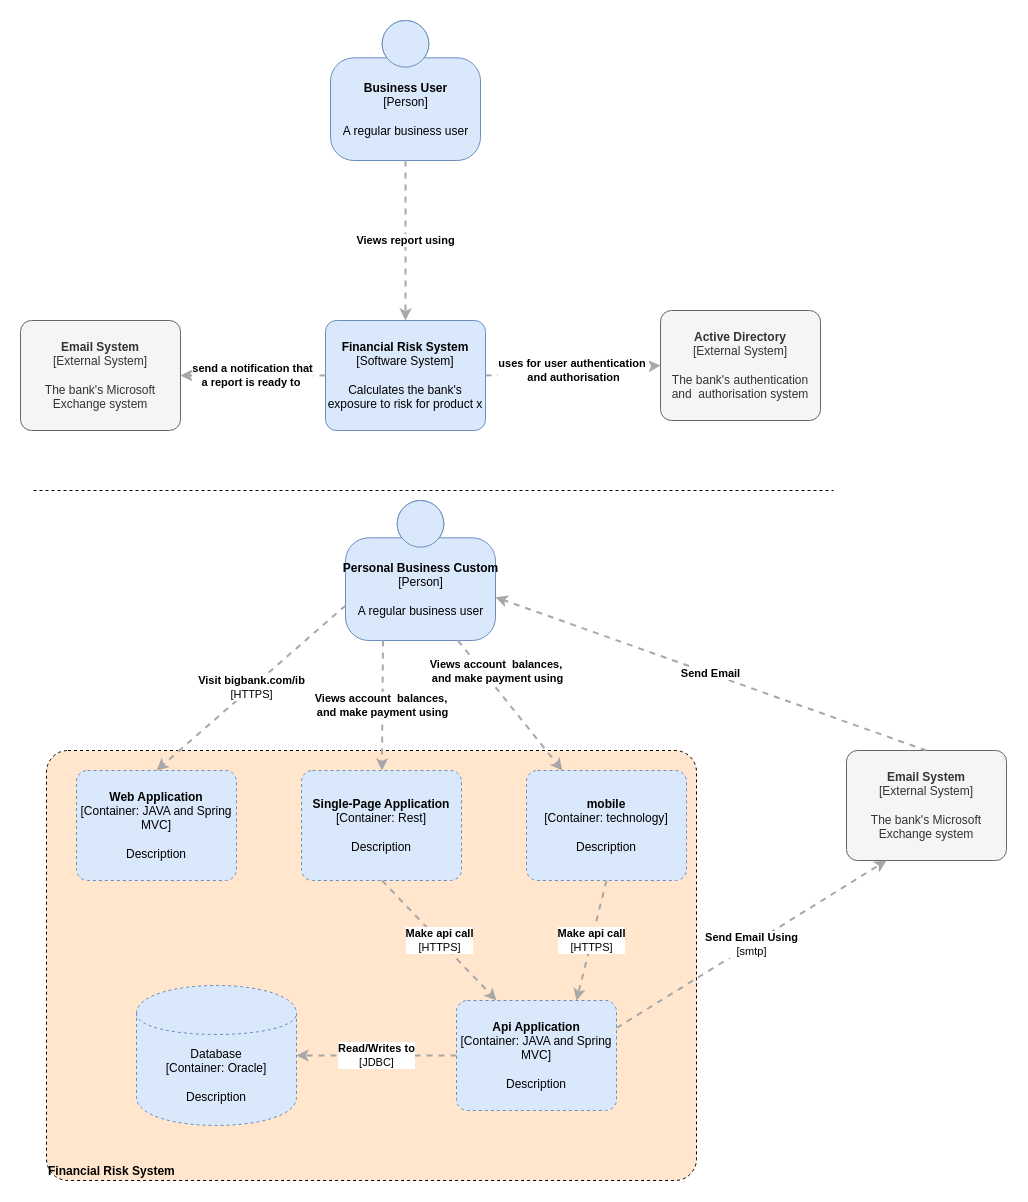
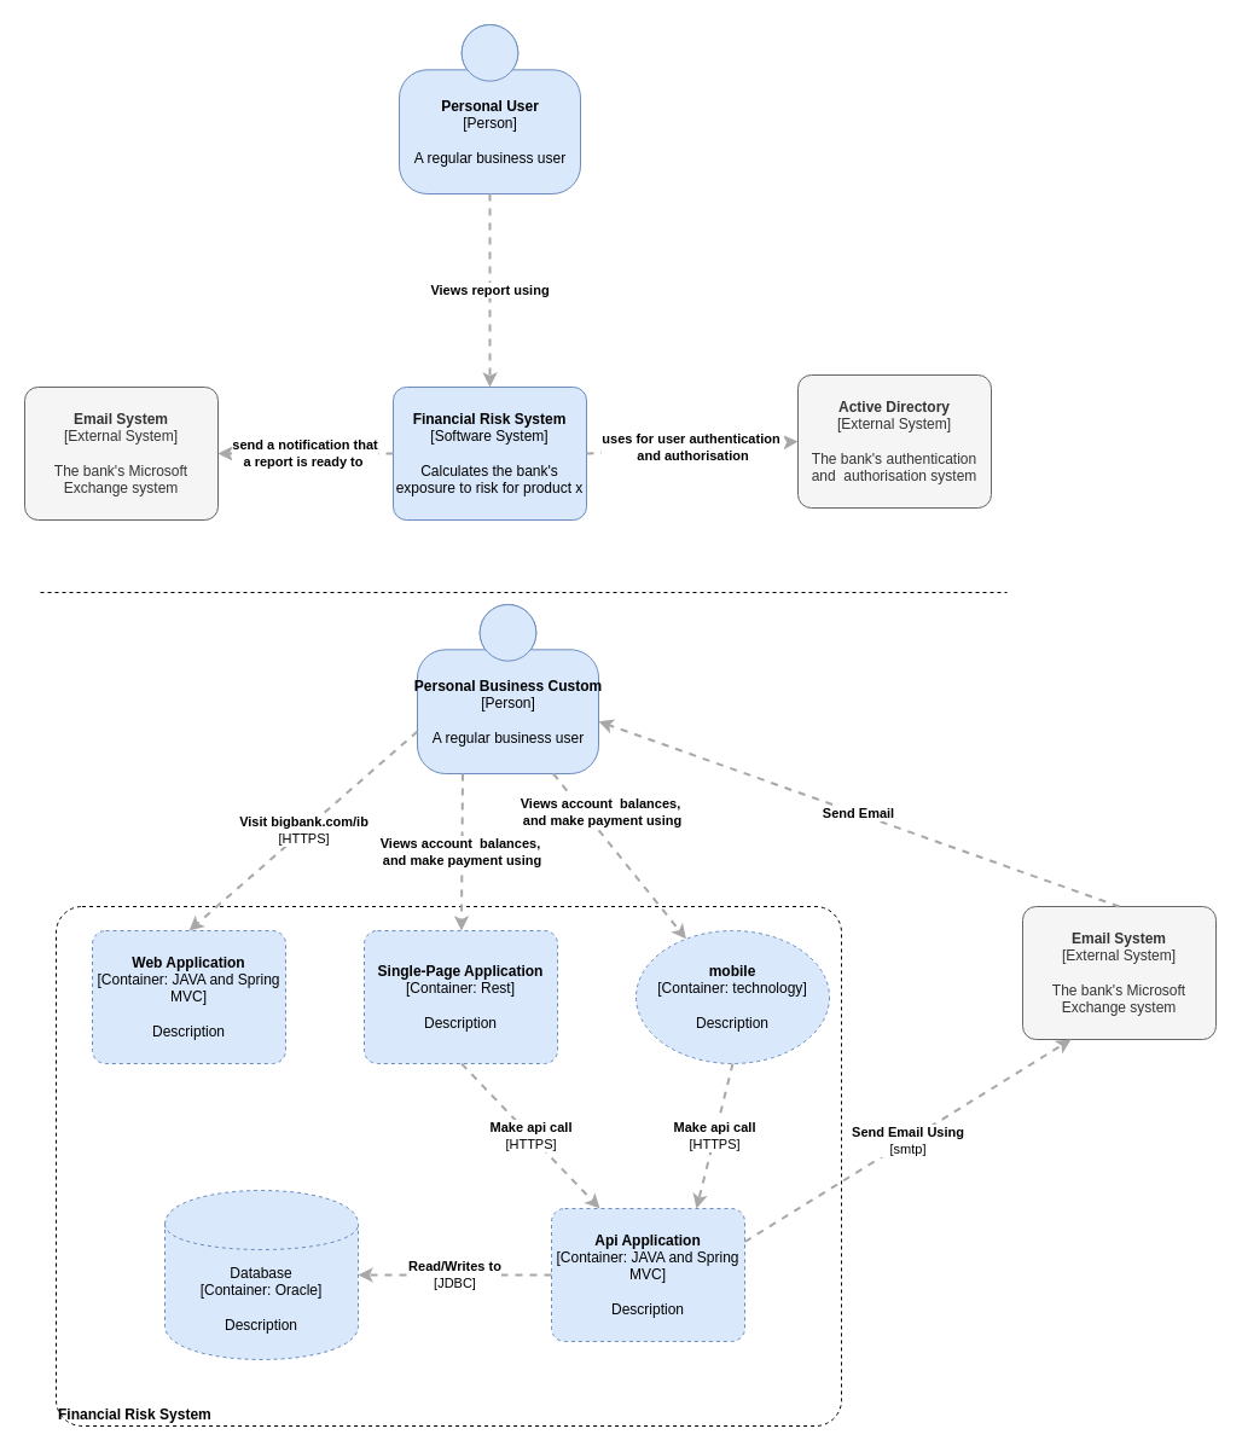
  <mxCell id="0" />
  <mxCell id="1" parent="0" />
- <mxCell id="2" value="&lt;b&gt;Business User&lt;/b&gt;&lt;br&gt;&lt;div&gt;[Person]&lt;/div&gt;&lt;br&gt;&lt;div&gt;A regular business user&lt;/div&gt;" style="html=1;dashed=0;whitespace=wrap;fillColor=#DAE8FC;strokeColor=#6C8EBF;shape=mxgraph.c4.person;align=center;points=[[0.5,0,0],[1,0.5,0],[1,0.75,0],[0.75,1,0],[0.5,1,0],[0.25,1,0],[0,0.75,0],[0,0.5,0]];" parent="1" vertex="1"><mxGeometry x="330" width="150" height="140" as="geometry" y="20" /></mxCell>
+ <mxCell id="2" value="&lt;b&gt;Personal User&lt;/b&gt;&lt;br&gt;&lt;div&gt;[Person]&lt;/div&gt;&lt;br&gt;&lt;div&gt;A regular business user&lt;/div&gt;" style="html=1;dashed=0;whitespace=wrap;fillColor=#DAE8FC;strokeColor=#6C8EBF;shape=mxgraph.c4.person;align=center;points=[[0.5,0,0],[1,0.5,0],[1,0.75,0],[0.75,1,0],[0.5,1,0],[0.25,1,0],[0,0.75,0],[0,0.5,0]];" parent="1" vertex="1"><mxGeometry x="330" width="150" height="140" as="geometry" y="20" /></mxCell>
  <mxCell id="3" value="&lt;b&gt;Financial Risk System&lt;/b&gt;&lt;br&gt;&lt;div&gt;[Software System]&lt;/div&gt;&lt;br&gt;&lt;div&gt;Calculates the bank's exposure to risk for product x&lt;/div&gt;" style="rounded=1;whiteSpace=wrap;html=1;labelBackgroundColor=none;fillColor=#dae8fc;fontColor=#000000;align=center;arcSize=10;strokeColor=#6c8ebf;points=[[0.25,0,0],[0.5,0,0],[0.75,0,0],[1,0.25,0],[1,0.5,0],[1,0.75,0],[0.75,1,0],[0.5,1,0],[0.25,1,0],[0,0.75,0],[0,0.5,0],[0,0.25,0]];" parent="1" vertex="1"><mxGeometry x="325" y="320" width="160" height="110.0" as="geometry" /></mxCell>
  <mxCell id="4" value="&lt;div style=&quot;text-align: left&quot;&gt;&lt;div style=&quot;text-align: center&quot;&gt;&lt;b&gt;Views report using&lt;/b&gt;&lt;/div&gt;&lt;/div&gt;" style="edgeStyle=none;rounded=0;html=1;entryX=0.5;entryY=0;jettySize=auto;orthogonalLoop=1;strokeColor=#A8A8A8;strokeWidth=2;fontColor=#000000;jumpStyle=none;dashed=1;exitX=0.5;exitY=1;exitDx=0;exitDy=0;exitPerimeter=0;entryDx=0;entryDy=0;entryPerimeter=0;" parent="1" source="2" target="3" edge="1"><mxGeometry width="200" relative="1" as="geometry"><mxPoint x="450" y="220" as="sourcePoint" /><mxPoint x="650" y="220" as="targetPoint" /></mxGeometry></mxCell>
  <mxCell id="5" value="&lt;b&gt;Active Directory&lt;/b&gt;&lt;br&gt;&lt;div&gt;[External System]&lt;/div&gt;&lt;br&gt;&lt;div&gt;The bank's authentication and&amp;nbsp; authorisation system&lt;/div&gt;" style="rounded=1;whiteSpace=wrap;html=1;labelBackgroundColor=none;fillColor=#f5f5f5;fontColor=#333333;align=center;arcSize=10;strokeColor=#666666;points=[[0.25,0,0],[0.5,0,0],[0.75,0,0],[1,0.25,0],[1,0.5,0],[1,0.75,0],[0.75,1,0],[0.5,1,0],[0.25,1,0],[0,0.75,0],[0,0.5,0],[0,0.25,0]];" parent="1" vertex="1"><mxGeometry x="660" y="310" width="160" height="110.0" as="geometry" /></mxCell>
  <mxCell id="6" value="&lt;div style=&quot;text-align: left&quot;&gt;&lt;div style=&quot;text-align: center&quot;&gt;&lt;b&gt;uses for user authentication&amp;nbsp;&lt;/b&gt;&lt;/div&gt;&lt;div style=&quot;text-align: center&quot;&gt;&lt;b&gt;and authorisation&lt;/b&gt;&lt;/div&gt;&lt;/div&gt;" style="edgeStyle=none;rounded=0;html=1;entryX=0;entryY=0.5;jettySize=auto;orthogonalLoop=1;strokeColor=#A8A8A8;strokeWidth=2;fontColor=#000000;jumpStyle=none;dashed=1;exitX=1;exitY=0.5;exitDx=0;exitDy=0;exitPerimeter=0;entryDx=0;entryDy=0;entryPerimeter=0;" parent="1" source="3" target="5" edge="1"><mxGeometry width="200" relative="1" as="geometry"><mxPoint x="640" y="160" as="sourcePoint" /><mxPoint x="640" y="320" as="targetPoint" /></mxGeometry></mxCell>
  <mxCell id="7" value="&lt;b&gt;Email System&lt;/b&gt;&lt;br&gt;&lt;div&gt;[External System]&lt;/div&gt;&lt;br&gt;&lt;div&gt;The bank's Microsoft Exchange system&lt;/div&gt;" style="rounded=1;whiteSpace=wrap;html=1;labelBackgroundColor=none;fillColor=#f5f5f5;fontColor=#333333;align=center;arcSize=10;strokeColor=#666666;points=[[0.25,0,0],[0.5,0,0],[0.75,0,0],[1,0.25,0],[1,0.5,0],[1,0.75,0],[0.75,1,0],[0.5,1,0],[0.25,1,0],[0,0.75,0],[0,0.5,0],[0,0.25,0]];" parent="1" vertex="1"><mxGeometry x="20" y="320" width="160" height="110.0" as="geometry" /></mxCell>
  <mxCell id="8" value="&lt;div style=&quot;text-align: left&quot;&gt;&lt;div style=&quot;text-align: center&quot;&gt;&lt;b&gt;send a notification that &lt;br&gt;a report is ready to&amp;nbsp;&lt;/b&gt;&lt;/div&gt;&lt;/div&gt;" style="edgeStyle=none;rounded=0;html=1;jettySize=auto;orthogonalLoop=1;strokeColor=#A8A8A8;strokeWidth=2;fontColor=#000000;jumpStyle=none;dashed=1;exitX=0;exitY=0.5;exitDx=0;exitDy=0;exitPerimeter=0;" parent="1" source="3" target="7" edge="1"><mxGeometry width="200" relative="1" as="geometry"><mxPoint x="180" y="120" as="sourcePoint" /><mxPoint x="185" y="290" as="targetPoint" /></mxGeometry></mxCell>
  <mxCell id="9" value="" style="endArrow=none;dashed=1;html=1;" parent="1" edge="1"><mxGeometry width="50" height="50" relative="1" as="geometry"><mxPoint x="33" y="490" as="sourcePoint" /><mxPoint x="833" y="490" as="targetPoint" /></mxGeometry></mxCell>
  <mxCell id="10" value="&lt;b&gt;Personal Business Custom&lt;/b&gt;&lt;br&gt;&lt;div&gt;[Person]&lt;/div&gt;&lt;br&gt;&lt;div&gt;A regular business user&lt;/div&gt;" style="html=1;dashed=0;whitespace=wrap;fillColor=#DAE8FC;strokeColor=#6C8EBF;shape=mxgraph.c4.person;align=center;points=[[0.5,0,0],[1,0.5,0],[1,0.75,0],[0.75,1,0],[0.5,1,0],[0.25,1,0],[0,0.75,0],[0,0.5,0]];" parent="1" vertex="1"><mxGeometry x="345" y="500" width="150" height="140" as="geometry" /></mxCell>
- <mxCell id="11" value="&lt;div style=&quot;text-align: left&quot;&gt;&lt;b style=&quot;text-align: center&quot;&gt;Financial Risk System&lt;/b&gt;&lt;br&gt;&lt;/div&gt;" style="rounded=1;whiteSpace=wrap;html=1;labelBackgroundColor=none;fillColor=#ffe6cc;fontColor=#000000;align=left;arcSize=5;strokeColor=#000000;verticalAlign=bottom;points=[[0.25,0,0],[0.5,0,0],[0.75,0,0],[1,0.25,0],[1,0.5,0],[1,0.75,0],[0.75,1,0],[0.5,1,0],[0.25,1,0],[0,0.75,0],[0,0.5,0],[0,0.25,0]];dashed=1;" parent="1" vertex="1"><mxGeometry x="46" y="750" width="650" height="430" as="geometry" /></mxCell>
+ <mxCell id="11" value="&lt;div style=&quot;text-align: left&quot;&gt;&lt;b style=&quot;text-align: center&quot;&gt;Financial Risk System&lt;/b&gt;&lt;br&gt;&lt;/div&gt;" style="rounded=1;whiteSpace=wrap;html=1;labelBackgroundColor=none;fillColor=#ffffff;fontColor=#000000;align=left;arcSize=5;strokeColor=#000000;verticalAlign=bottom;points=[[0.25,0,0],[0.5,0,0],[0.75,0,0],[1,0.25,0],[1,0.5,0],[1,0.75,0],[0.75,1,0],[0.5,1,0],[0.25,1,0],[0,0.75,0],[0,0.5,0],[0,0.25,0]];dashed=1;" parent="1" vertex="1"><mxGeometry x="46" y="750" width="650" height="430" as="geometry" /></mxCell>
  <mxCell id="12" value="&lt;div style=&quot;text-align: left&quot;&gt;&lt;div style=&quot;text-align: center&quot;&gt;&lt;b&gt;Views account&amp;nbsp; balances,&amp;nbsp;&lt;/b&gt;&lt;/div&gt;&lt;div style=&quot;text-align: center&quot;&gt;&lt;b&gt;and make payment using&lt;/b&gt;&lt;/div&gt;&lt;/div&gt;" style="edgeStyle=none;rounded=0;html=1;jettySize=auto;orthogonalLoop=1;strokeColor=#A8A8A8;strokeWidth=2;fontColor=#000000;jumpStyle=none;dashed=1;exitX=0.25;exitY=1;exitDx=0;exitDy=0;exitPerimeter=0;" parent="1" source="10" target="14" edge="1"><mxGeometry width="200" relative="1" as="geometry"><mxPoint x="409.5" y="630" as="sourcePoint" /><mxPoint x="405" y="748" as="targetPoint" /></mxGeometry></mxCell>
  <mxCell id="13" value="&lt;b&gt;Web Application&lt;/b&gt;&lt;br&gt;&lt;div&gt;[Container:&amp;nbsp;&lt;span&gt;JAVA and Spring MVC&lt;/span&gt;&lt;span&gt;]&lt;/span&gt;&lt;/div&gt;&lt;br&gt;&lt;div&gt;Description&lt;/div&gt;" style="rounded=1;whiteSpace=wrap;html=1;labelBackgroundColor=none;fillColor=#dae8fc;fontColor=#000000;align=center;arcSize=10;strokeColor=#6c8ebf;points=[[0.25,0,0],[0.5,0,0],[0.75,0,0],[1,0.25,0],[1,0.5,0],[1,0.75,0],[0.75,1,0],[0.5,1,0],[0.25,1,0],[0,0.75,0],[0,0.5,0],[0,0.25,0]];dashed=1;" parent="1" vertex="1"><mxGeometry x="76" y="770" width="160" height="110.0" as="geometry" /></mxCell>
  <mxCell id="14" value="&lt;b&gt;Single-Page Application&lt;/b&gt;&lt;br&gt;&lt;div&gt;[Container: Rest&lt;span&gt;]&lt;/span&gt;&lt;/div&gt;&lt;br&gt;&lt;div&gt;Description&lt;/div&gt;" style="rounded=1;whiteSpace=wrap;html=1;labelBackgroundColor=none;fillColor=#dae8fc;fontColor=#000000;align=center;arcSize=10;strokeColor=#6c8ebf;points=[[0.25,0,0],[0.5,0,0],[0.75,0,0],[1,0.25,0],[1,0.5,0],[1,0.75,0],[0.75,1,0],[0.5,1,0],[0.25,1,0],[0,0.75,0],[0,0.5,0],[0,0.25,0]];dashed=1;" parent="1" vertex="1"><mxGeometry x="301" y="770" width="160" height="110.0" as="geometry" /></mxCell>
- <mxCell id="15" value="&lt;b&gt;mobile&lt;/b&gt;&lt;br&gt;&lt;div&gt;[Container:&amp;nbsp;&lt;span&gt;technology&lt;/span&gt;&lt;span&gt;]&lt;/span&gt;&lt;/div&gt;&lt;br&gt;&lt;div&gt;Description&lt;/div&gt;" style="rounded=1;whiteSpace=wrap;html=1;labelBackgroundColor=none;fillColor=#dae8fc;fontColor=#000000;align=center;arcSize=10;strokeColor=#6c8ebf;points=[[0.25,0,0],[0.5,0,0],[0.75,0,0],[1,0.25,0],[1,0.5,0],[1,0.75,0],[0.75,1,0],[0.5,1,0],[0.25,1,0],[0,0.75,0],[0,0.5,0],[0,0.25,0]];dashed=1;" parent="1" vertex="1"><mxGeometry x="526" y="770" width="160" height="110.0" as="geometry" /></mxCell>
+ <mxCell id="15" value="&lt;b&gt;mobile&lt;/b&gt;&lt;br&gt;&lt;div&gt;[Container:&amp;nbsp;&lt;span&gt;technology&lt;/span&gt;&lt;span&gt;]&lt;/span&gt;&lt;/div&gt;&lt;br&gt;&lt;div&gt;Description&lt;/div&gt;" style="ellipse;whiteSpace=wrap;html=1;labelBackgroundColor=none;fillColor=#dae8fc;fontColor=#000000;align=center;arcSize=10;strokeColor=#6c8ebf;points=[[0.25,0,0],[0.5,0,0],[0.75,0,0],[1,0.25,0],[1,0.5,0],[1,0.75,0],[0.75,1,0],[0.5,1,0],[0.25,1,0],[0,0.75,0],[0,0.5,0],[0,0.25,0]];dashed=1;" parent="1" vertex="1"><mxGeometry x="526" y="770" width="160" height="110.0" as="geometry" /></mxCell>
  <mxCell id="16" value="&lt;b&gt;Api Application&lt;/b&gt;&lt;br&gt;&lt;div&gt;[Container:&amp;nbsp;&lt;span&gt;JAVA and Spring MVC&lt;/span&gt;&lt;span&gt;]&lt;/span&gt;&lt;/div&gt;&lt;br&gt;&lt;div&gt;Description&lt;/div&gt;" style="rounded=1;whiteSpace=wrap;html=1;labelBackgroundColor=none;fillColor=#dae8fc;fontColor=#000000;align=center;arcSize=10;strokeColor=#6c8ebf;points=[[0.25,0,0],[0.5,0,0],[0.75,0,0],[1,0.25,0],[1,0.5,0],[1,0.75,0],[0.75,1,0],[0.5,1,0],[0.25,1,0],[0,0.75,0],[0,0.5,0],[0,0.25,0]];dashed=1;" parent="1" vertex="1"><mxGeometry x="456" y="1000" width="160" height="110.0" as="geometry" /></mxCell>
  <mxCell id="17" value="&lt;span&gt;Database&lt;/span&gt;&lt;div&gt;[Container: Oracle]&lt;/div&gt;&lt;br&gt;&lt;div&gt;Description&lt;/div&gt;" style="shape=cylinder;whiteSpace=wrap;html=1;boundedLbl=1;rounded=0;labelBackgroundColor=none;fillColor=#dae8fc;fontSize=12;fontColor=#000000;align=center;strokeColor=#6c8ebf;points=[[0.5,0,0],[1,0.25,0],[1,0.5,0],[1,0.75,0],[0.5,1,0],[0,0.75,0],[0,0.5,0],[0,0.25,0]];dashed=1;" parent="1" vertex="1"><mxGeometry x="136" y="985" width="160" height="140" as="geometry" /></mxCell>
  <mxCell id="18" value="&lt;b&gt;Email System&lt;/b&gt;&lt;br&gt;&lt;div&gt;[External System]&lt;/div&gt;&lt;br&gt;&lt;div&gt;The bank's Microsoft Exchange system&lt;/div&gt;" style="rounded=1;whiteSpace=wrap;html=1;labelBackgroundColor=none;fillColor=#f5f5f5;fontColor=#333333;align=center;arcSize=10;strokeColor=#666666;points=[[0.25,0,0],[0.5,0,0],[0.75,0,0],[1,0.25,0],[1,0.5,0],[1,0.75,0],[0.75,1,0],[0.5,1,0],[0.25,1,0],[0,0.75,0],[0,0.5,0],[0,0.25,0]];" parent="1" vertex="1"><mxGeometry x="846" y="750" width="160" height="110.0" as="geometry" /></mxCell>
  <mxCell id="19" value="&lt;div style=&quot;text-align: left&quot;&gt;&lt;div style=&quot;text-align: center&quot;&gt;&lt;b&gt;Visit bigbank.com/ib&lt;/b&gt;&lt;/div&gt;&lt;div style=&quot;text-align: center&quot;&gt;[HTTPS]&lt;/div&gt;&lt;/div&gt;" style="edgeStyle=none;rounded=0;html=1;entryX=0.5;entryY=0;jettySize=auto;orthogonalLoop=1;strokeColor=#A8A8A8;strokeWidth=2;fontColor=#000000;jumpStyle=none;dashed=1;exitX=0;exitY=0.75;exitDx=0;exitDy=0;exitPerimeter=0;entryDx=0;entryDy=0;entryPerimeter=0;" parent="1" source="10" target="13" edge="1"><mxGeometry width="200" relative="1" as="geometry"><mxPoint x="126" y="680" as="sourcePoint" /><mxPoint x="326" y="680" as="targetPoint" /></mxGeometry></mxCell>
  <mxCell id="20" value="&lt;div style=&quot;text-align: left&quot;&gt;&lt;div style=&quot;text-align: center&quot;&gt;&lt;b&gt;Views account&amp;nbsp; balances,&amp;nbsp;&lt;/b&gt;&lt;/div&gt;&lt;div style=&quot;text-align: center&quot;&gt;&lt;b&gt;and make payment using&lt;/b&gt;&lt;/div&gt;&lt;/div&gt;" style="edgeStyle=none;rounded=0;html=1;jettySize=auto;orthogonalLoop=1;strokeColor=#A8A8A8;strokeWidth=2;fontColor=#000000;jumpStyle=none;dashed=1;exitX=0.75;exitY=1;exitDx=0;exitDy=0;exitPerimeter=0;" parent="1" source="10" target="15" edge="1"><mxGeometry x="-0.43" y="11" width="200" relative="1" as="geometry"><mxPoint x="556" y="620" as="sourcePoint" /><mxPoint x="556" y="738" as="targetPoint" /><mxPoint x="1" as="offset" /></mxGeometry></mxCell>
  <mxCell id="21" value="&lt;div style=&quot;text-align: left&quot;&gt;&lt;div style=&quot;text-align: center&quot;&gt;&lt;b&gt;Send Email&lt;/b&gt;&lt;/div&gt;&lt;/div&gt;" style="edgeStyle=none;rounded=0;html=1;jettySize=auto;orthogonalLoop=1;strokeColor=#A8A8A8;strokeWidth=2;fontColor=#000000;jumpStyle=none;dashed=1;exitX=0.5;exitY=0;exitDx=0;exitDy=0;exitPerimeter=0;" parent="1" source="18" target="10" edge="1"><mxGeometry width="200" relative="1" as="geometry"><mxPoint x="586" y="650" as="sourcePoint" /><mxPoint x="786" y="650" as="targetPoint" /></mxGeometry></mxCell>
  <mxCell id="22" value="&lt;div style=&quot;text-align: left&quot;&gt;&lt;div style=&quot;text-align: center&quot;&gt;&lt;b&gt;Make api call&lt;/b&gt;&lt;/div&gt;&lt;div style=&quot;text-align: center&quot;&gt;[HTTPS]&lt;b&gt;&lt;br&gt;&lt;/b&gt;&lt;/div&gt;&lt;/div&gt;" style="edgeStyle=none;rounded=0;html=1;jettySize=auto;orthogonalLoop=1;strokeColor=#A8A8A8;strokeWidth=2;fontColor=#000000;jumpStyle=none;dashed=1;exitX=0.25;exitY=1;exitDx=0;exitDy=0;exitPerimeter=0;entryX=0.25;entryY=0;entryDx=0;entryDy=0;entryPerimeter=0;" parent="1" target="16" edge="1"><mxGeometry width="200" relative="1" as="geometry"><mxPoint x="381.53" y="880" as="sourcePoint" /><mxPoint x="380.476" y="1010" as="targetPoint" /></mxGeometry></mxCell>
  <mxCell id="23" value="&lt;div style=&quot;text-align: left&quot;&gt;&lt;div style=&quot;text-align: center&quot;&gt;&lt;b&gt;Make api call&lt;/b&gt;&lt;/div&gt;&lt;div style=&quot;text-align: center&quot;&gt;[HTTPS]&lt;b&gt;&lt;br&gt;&lt;/b&gt;&lt;/div&gt;&lt;/div&gt;" style="edgeStyle=none;rounded=0;html=1;jettySize=auto;orthogonalLoop=1;strokeColor=#A8A8A8;strokeWidth=2;fontColor=#000000;jumpStyle=none;dashed=1;exitX=0.5;exitY=1;exitDx=0;exitDy=0;exitPerimeter=0;entryX=0.75;entryY=0;entryDx=0;entryDy=0;entryPerimeter=0;" parent="1" source="15" target="16" edge="1"><mxGeometry width="200" relative="1" as="geometry"><mxPoint x="391.53" y="890" as="sourcePoint" /><mxPoint x="506" y="1010" as="targetPoint" /></mxGeometry></mxCell>
  <mxCell id="24" value="&lt;div style=&quot;text-align: left&quot;&gt;&lt;div style=&quot;text-align: center&quot;&gt;&lt;b&gt;Read/Writes to&lt;/b&gt;&lt;/div&gt;&lt;div style=&quot;text-align: center&quot;&gt;[JDBC]&lt;/div&gt;&lt;/div&gt;" style="edgeStyle=none;rounded=0;html=1;jettySize=auto;orthogonalLoop=1;strokeColor=#A8A8A8;strokeWidth=2;fontColor=#000000;jumpStyle=none;dashed=1;exitX=0;exitY=0.5;exitDx=0;exitDy=0;exitPerimeter=0;" parent="1" source="16" target="17" edge="1"><mxGeometry width="200" relative="1" as="geometry"><mxPoint x="416" y="990" as="sourcePoint" /><mxPoint x="236" y="1145" as="targetPoint" /></mxGeometry></mxCell>
  <mxCell id="25" value="&lt;div style=&quot;text-align: left&quot;&gt;&lt;div style=&quot;text-align: center&quot;&gt;&lt;b&gt;Send Email Using&lt;/b&gt;&lt;/div&gt;&lt;div style=&quot;text-align: center&quot;&gt;[smtp]&lt;/div&gt;&lt;/div&gt;" style="edgeStyle=none;rounded=0;html=1;entryX=0.25;entryY=1;jettySize=auto;orthogonalLoop=1;strokeColor=#A8A8A8;strokeWidth=2;fontColor=#000000;jumpStyle=none;dashed=1;entryDx=0;entryDy=0;entryPerimeter=0;exitX=1;exitY=0.25;exitDx=0;exitDy=0;exitPerimeter=0;" parent="1" source="16" target="18" edge="1"><mxGeometry width="200" relative="1" as="geometry"><mxPoint x="606" y="1060" as="sourcePoint" /><mxPoint x="806" y="1050" as="targetPoint" /></mxGeometry></mxCell>
